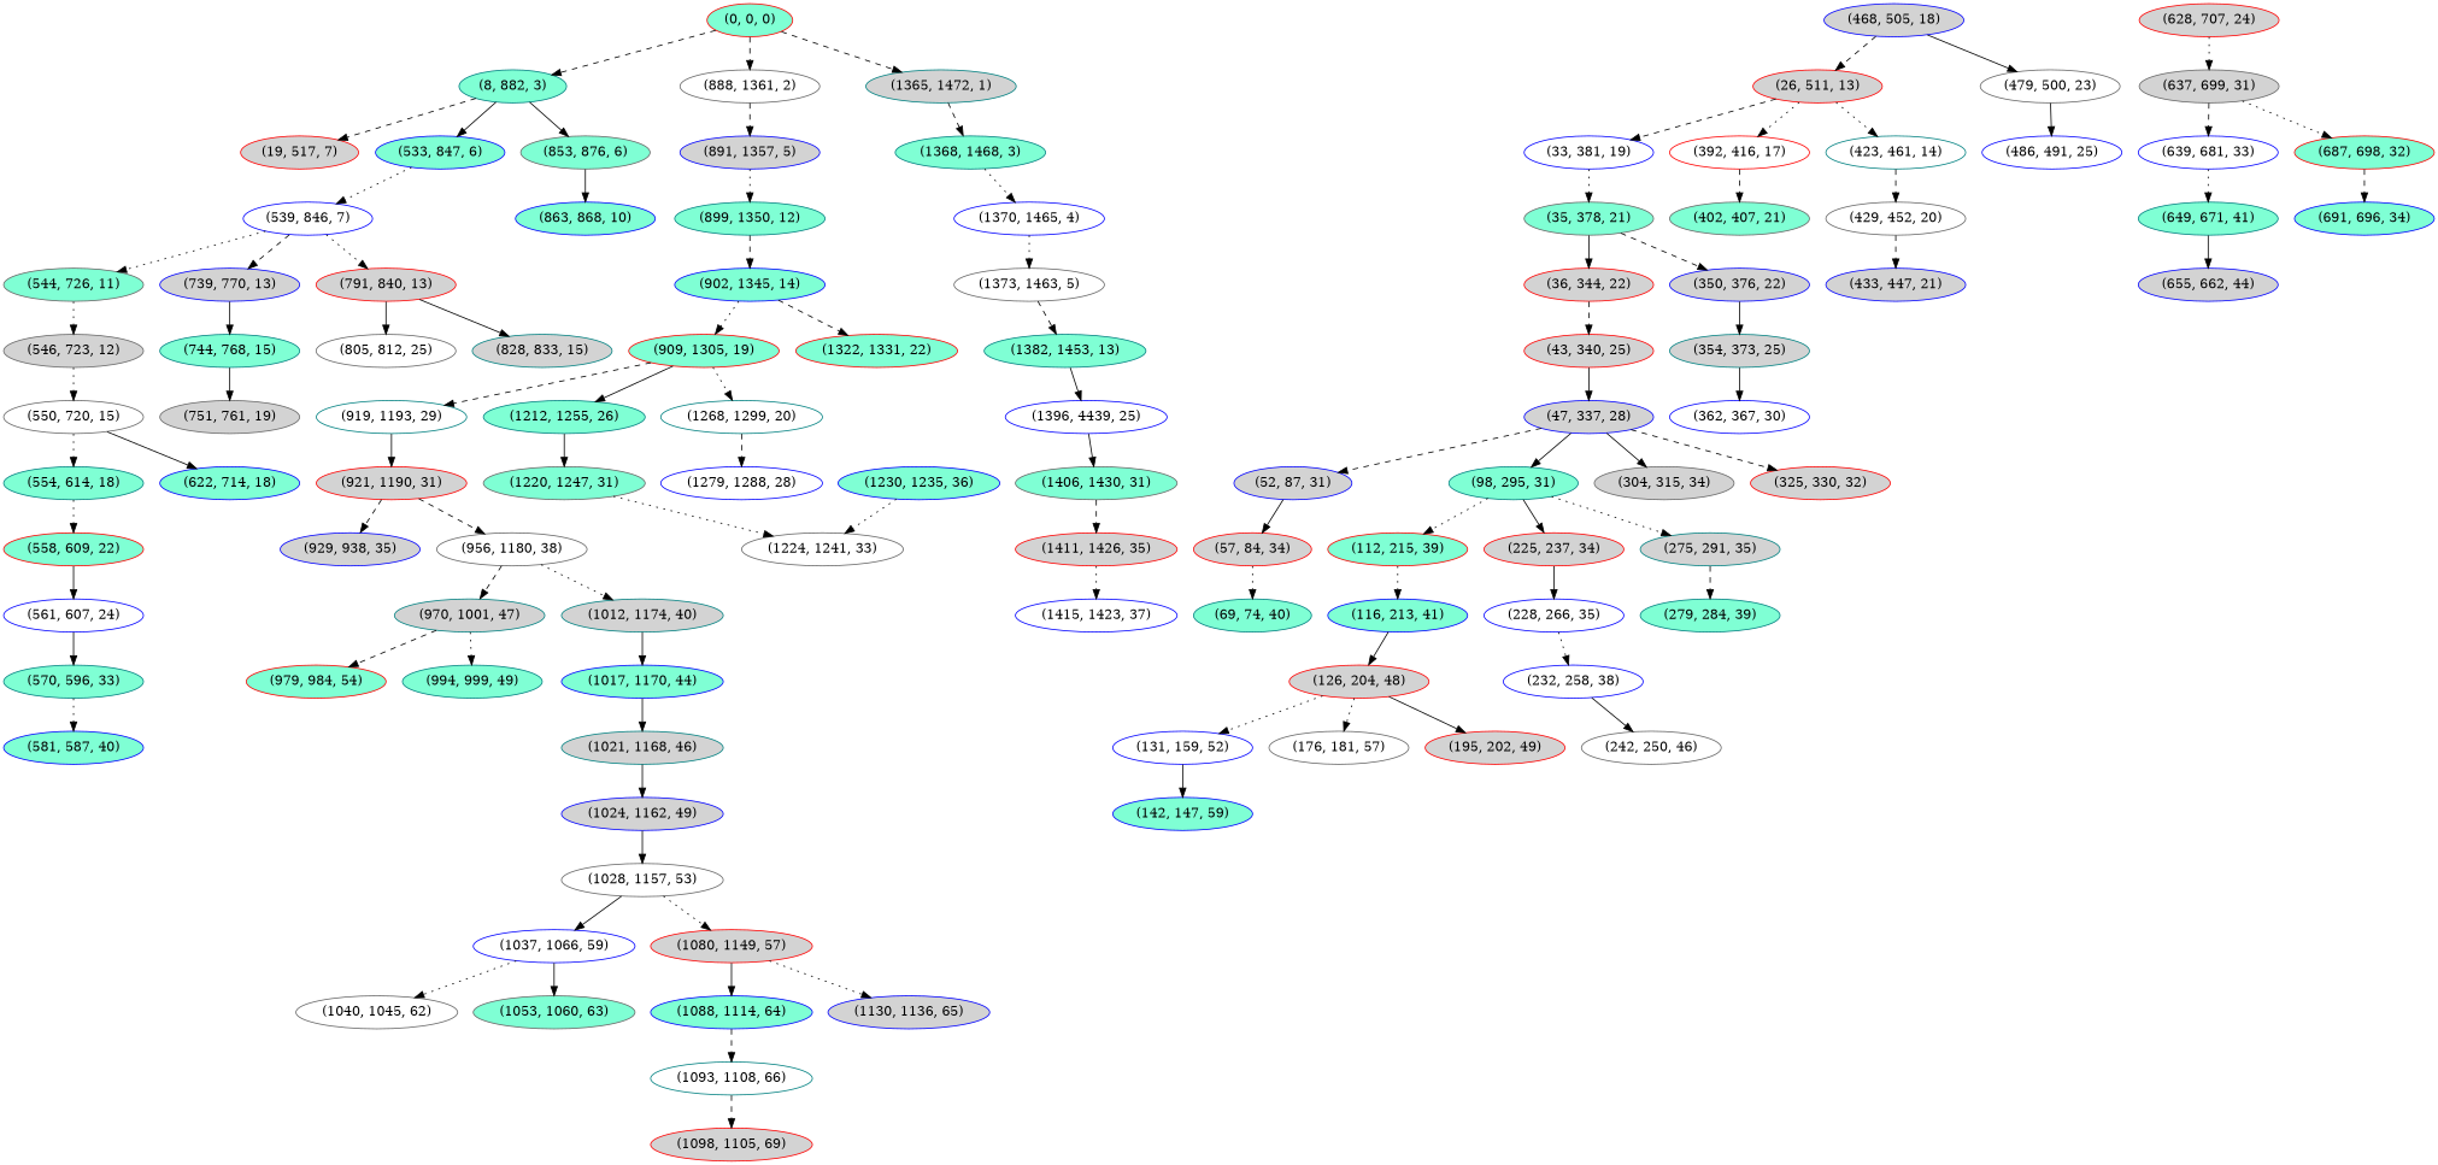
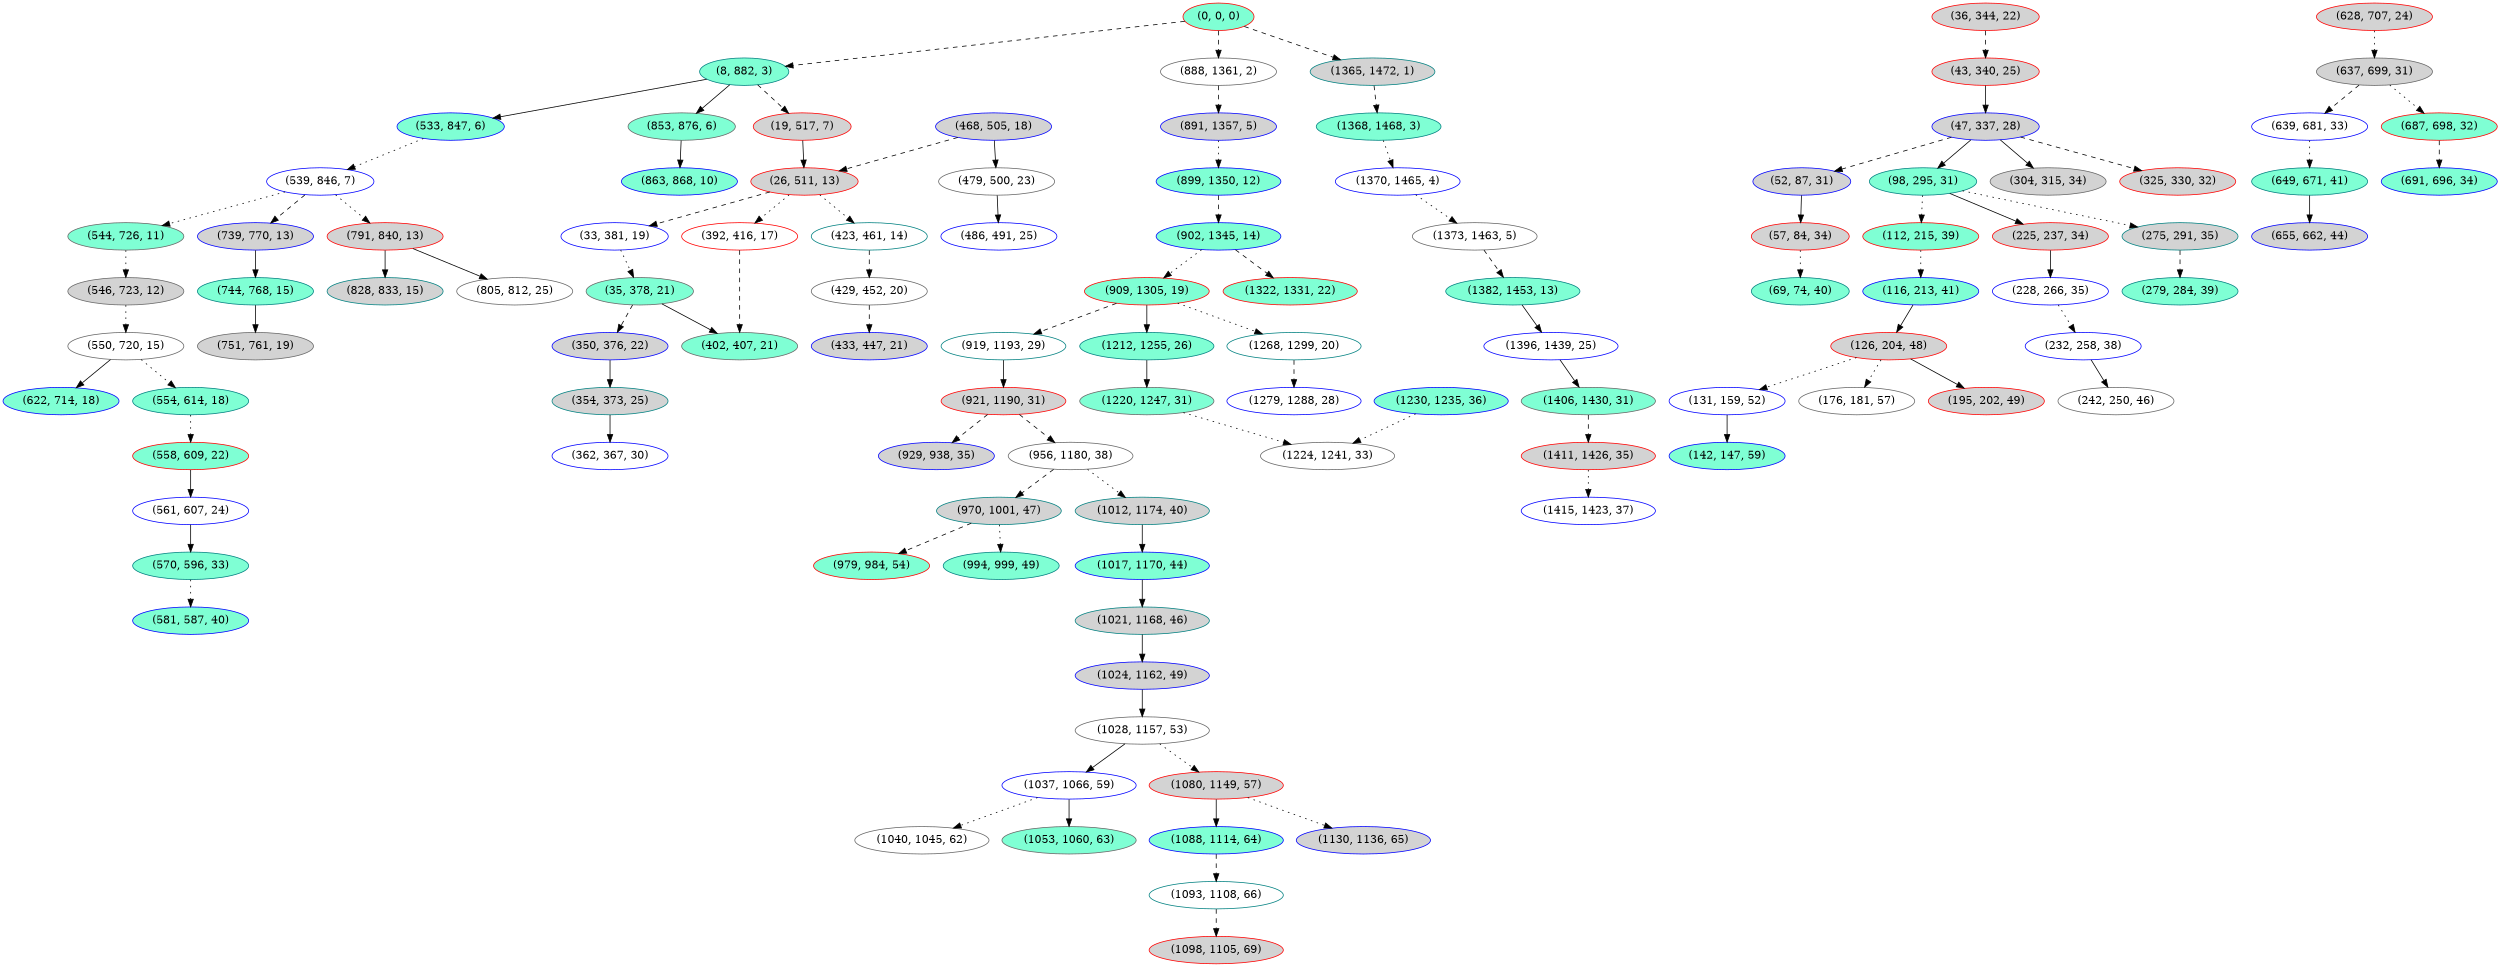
  digraph {
    node [color=blue fillcolor=aquamarine style=filled]
    edge [style=solid]
    "(0, 0, 0)" [color=red]
    "(8, 882, 3)" [color=teal]
    "(888, 1361, 2)" [color=gray40 fillcolor=white]
    "(1365, 1472, 1)" [color=teal fillcolor=lightgrey]
    "(19, 517, 7)" [color=red fillcolor=lightgrey]
    "(533, 847, 6)"
    "(853, 876, 6)" [color=gray40]
    "(891, 1357, 5)" [fillcolor=lightgrey]
    "(1368, 1468, 3)" [color=teal]
    "(26, 511, 13)" [color=red fillcolor=lightgrey]
    "(539, 846, 7)" [fillcolor=white]
    "(863, 868, 10)"
    "(33, 381, 19)" [fillcolor=white]
    "(392, 416, 17)" [color=red fillcolor=white]
    "(423, 461, 14)" [color=teal fillcolor=white]
    "(35, 378, 21)" [color=gray40]
    "(402, 407, 21)" [color=gray40]
    "(429, 452, 20)" [color=gray40 fillcolor=white]
    "(468, 505, 18)" [fillcolor=lightgrey]
    "(479, 500, 23)" [color=gray40 fillcolor=white]
    "(36, 344, 22)" [color=red fillcolor=lightgrey]
    "(350, 376, 22)" [fillcolor=lightgrey]
    "(43, 340, 25)" [color=red fillcolor=lightgrey]
    "(354, 373, 25)" [color=teal fillcolor=lightgrey]
    "(47, 337, 28)" [fillcolor=lightgrey]
    "(52, 87, 31)" [fillcolor=lightgrey]
    "(98, 295, 31)" [color=teal]
    "(304, 315, 34)" [color=gray40 fillcolor=lightgrey]
    "(325, 330, 32)" [color=red fillcolor=lightgrey]
    "(57, 84, 34)" [color=red fillcolor=lightgrey]
    "(112, 215, 39)" [color=red]
    n32 [color=red fillcolor=lightgrey label="(225, 237, 34)"]
    "(275, 291, 35)" [color=teal fillcolor=lightgrey]
    "(69, 74, 40)" [color=teal]
    "(116, 213, 41)"
    "(228, 266, 35)" [fillcolor=white]
    "(279, 284, 39)" [color=teal]
    "(126, 204, 48)" [color=red fillcolor=lightgrey]
    "(131, 159, 52)" [fillcolor=white]
    "(176, 181, 57)" [color=gray40 fillcolor=white]
    "(195, 202, 49)" [color=red fillcolor=lightgrey]
    "(142, 147, 59)"
    "(232, 258, 38)" [fillcolor=white]
    "(242, 250, 46)" [color=gray40 fillcolor=white]
    "(362, 367, 30)" [fillcolor=white]
    "(433, 447, 21)" [fillcolor=lightgrey]
    "(486, 491, 25)" [fillcolor=white]
    "(544, 726, 11)" [color=gray40]
    "(739, 770, 13)" [fillcolor=lightgrey]
    "(791, 840, 13)" [color=red fillcolor=lightgrey]
    "(546, 723, 12)" [color=gray40 fillcolor=lightgrey]
    "(744, 768, 15)" [color=teal]
    "(805, 812, 25)" [color=gray40 fillcolor=white]
    "(828, 833, 15)" [color=teal fillcolor=lightgrey]
    "(550, 720, 15)" [color=gray40 fillcolor=white]
    "(554, 614, 18)" [color=teal]
    "(622, 714, 18)"
    "(558, 609, 22)" [color=red]
    "(561, 607, 24)" [fillcolor=white]
    "(570, 596, 33)" [color=teal]
    "(581, 587, 40)"
    "(628, 707, 24)" [color=red fillcolor=lightgrey]
    "(637, 699, 31)" [color=gray40 fillcolor=lightgrey]
    "(639, 681, 33)" [fillcolor=white]
    "(687, 698, 32)" [color=red]
    "(649, 671, 41)" [color=teal]
    "(691, 696, 34)"
    "(655, 662, 44)" [fillcolor=lightgrey]
    "(751, 761, 19)" [color=gray40 fillcolor=lightgrey]
-   "(899, 1350, 12)" [color=teal]
+   "(899, 1350, 12)"
    "(902, 1345, 14)"
    "(909, 1305, 19)" [color=red]
    "(1322, 1331, 22)" [color=red]
    "(919, 1193, 29)" [color=teal fillcolor=white]
    "(1212, 1255, 26)" [color=teal]
    "(1268, 1299, 20)" [color=teal fillcolor=white]
    "(921, 1190, 31)" [color=red fillcolor=lightgrey]
    "(1220, 1247, 31)" [color=gray40]
    "(1279, 1288, 28)" [fillcolor=white]
    "(929, 938, 35)" [fillcolor=lightgrey]
    "(956, 1180, 38)" [color=gray40 fillcolor=white]
    "(970, 1001, 47)" [color=teal fillcolor=lightgrey]
    "(1012, 1174, 40)" [color=teal fillcolor=lightgrey]
    "(979, 984, 54)" [color=red]
    "(994, 999, 49)" [color=teal]
    "(1017, 1170, 44)"
    "(1021, 1168, 46)" [color=teal fillcolor=lightgrey]
    "(1024, 1162, 49)" [fillcolor=lightgrey]
    "(1028, 1157, 53)" [color=gray40 fillcolor=white]
    "(1037, 1066, 59)" [fillcolor=white]
    "(1080, 1149, 57)" [color=red fillcolor=lightgrey]
    "(1040, 1045, 62)" [color=gray40 fillcolor=white]
    "(1053, 1060, 63)" [color=gray40]
    "(1088, 1114, 64)"
    "(1130, 1136, 65)" [fillcolor=lightgrey]
    "(1093, 1108, 66)" [color=teal fillcolor=white]
    "(1098, 1105, 69)" [color=red fillcolor=lightgrey]
    "(1224, 1241, 33)" [color=gray40 fillcolor=white]
    "(1230, 1235, 36)"
    "(1370, 1465, 4)" [fillcolor=white]
    "(1373, 1463, 5)" [color=gray40 fillcolor=white]
    "(1382, 1453, 13)" [color=teal]
-   "(1396, 1439, 25)" [fillcolor=white label="(1396, 4439, 25)"]
+   "(1396, 1439, 25)" [fillcolor=white]
    "(1406, 1430, 31)" [color=gray40]
    "(1411, 1426, 35)" [color=red fillcolor=lightgrey]
    "(1415, 1423, 37)" [fillcolor=white]
    "(0, 0, 0)" -> "(8, 882, 3)" [style=dashed]
    "(0, 0, 0)" -> "(888, 1361, 2)" [style=dashed]
    "(0, 0, 0)" -> "(1365, 1472, 1)" [style=dashed]
    "(8, 882, 3)" -> "(19, 517, 7)" [style=dashed]
    "(8, 882, 3)" -> "(533, 847, 6)"
    "(8, 882, 3)" -> "(853, 876, 6)"
    "(888, 1361, 2)" -> "(891, 1357, 5)" [style=dashed]
    "(1365, 1472, 1)" -> "(1368, 1468, 3)" [style=dashed]
+   "(19, 517, 7)" -> "(26, 511, 13)"
    "(533, 847, 6)" -> "(539, 846, 7)" [style=dotted]
    "(853, 876, 6)" -> "(863, 868, 10)"
    "(891, 1357, 5)" -> "(899, 1350, 12)" [style=dotted]
    "(1368, 1468, 3)" -> "(1370, 1465, 4)" [style=dotted]
    "(26, 511, 13)" -> "(33, 381, 19)" [style=dashed]
    "(26, 511, 13)" -> "(392, 416, 17)" [style=dotted]
    "(26, 511, 13)" -> "(423, 461, 14)" [style=dotted]
    "(539, 846, 7)" -> "(544, 726, 11)" [style=dotted]
    "(539, 846, 7)" -> "(739, 770, 13)" [style=dashed]
    "(539, 846, 7)" -> "(791, 840, 13)" [style=dotted]
    "(33, 381, 19)" -> "(35, 378, 21)" [style=dotted]
    "(392, 416, 17)" -> "(402, 407, 21)" [style=dashed]
    "(423, 461, 14)" -> "(429, 452, 20)" [style=dashed]
-   "(35, 378, 21)" -> "(36, 344, 22)"
+   "(35, 378, 21)" -> "(402, 407, 21)"
    "(35, 378, 21)" -> "(350, 376, 22)" [style=dashed]
    "(429, 452, 20)" -> "(433, 447, 21)" [style=dashed]
    "(468, 505, 18)" -> "(26, 511, 13)" [style=dashed]
    "(468, 505, 18)" -> "(479, 500, 23)"
    "(479, 500, 23)" -> "(486, 491, 25)"
    "(36, 344, 22)" -> "(43, 340, 25)" [style=dashed]
    "(350, 376, 22)" -> "(354, 373, 25)"
    "(43, 340, 25)" -> "(47, 337, 28)"
    "(354, 373, 25)" -> "(362, 367, 30)"
    "(47, 337, 28)" -> "(52, 87, 31)" [style=dashed]
    "(47, 337, 28)" -> "(98, 295, 31)"
    "(47, 337, 28)" -> "(304, 315, 34)"
    "(47, 337, 28)" -> "(325, 330, 32)" [style=dashed]
    "(52, 87, 31)" -> "(57, 84, 34)"
    "(98, 295, 31)" -> "(112, 215, 39)" [style=dotted]
    "(98, 295, 31)" -> n32
    "(98, 295, 31)" -> "(275, 291, 35)" [style=dotted]
    "(57, 84, 34)" -> "(69, 74, 40)" [style=dotted]
    "(112, 215, 39)" -> "(116, 213, 41)" [style=dotted]
    n32 -> "(228, 266, 35)"
    "(275, 291, 35)" -> "(279, 284, 39)" [style=dashed]
    "(116, 213, 41)" -> "(126, 204, 48)"
    "(228, 266, 35)" -> "(232, 258, 38)" [style=dotted]
    "(126, 204, 48)" -> "(131, 159, 52)" [style=dotted]
    "(126, 204, 48)" -> "(176, 181, 57)" [style=dotted]
    "(126, 204, 48)" -> "(195, 202, 49)"
    "(131, 159, 52)" -> "(142, 147, 59)"
    "(232, 258, 38)" -> "(242, 250, 46)"
    "(544, 726, 11)" -> "(546, 723, 12)" [style=dotted]
    "(739, 770, 13)" -> "(744, 768, 15)"
    "(791, 840, 13)" -> "(805, 812, 25)"
    "(791, 840, 13)" -> "(828, 833, 15)"
    "(546, 723, 12)" -> "(550, 720, 15)" [style=dotted]
    "(744, 768, 15)" -> "(751, 761, 19)"
    "(550, 720, 15)" -> "(554, 614, 18)" [style=dotted]
    "(550, 720, 15)" -> "(622, 714, 18)"
    "(554, 614, 18)" -> "(558, 609, 22)" [style=dotted]
    "(558, 609, 22)" -> "(561, 607, 24)"
    "(561, 607, 24)" -> "(570, 596, 33)"
    "(570, 596, 33)" -> "(581, 587, 40)" [style=dotted]
    "(628, 707, 24)" -> "(637, 699, 31)" [style=dotted]
    "(637, 699, 31)" -> "(639, 681, 33)" [style=dashed]
    "(637, 699, 31)" -> "(687, 698, 32)" [style=dotted]
    "(639, 681, 33)" -> "(649, 671, 41)" [style=dotted]
    "(687, 698, 32)" -> "(691, 696, 34)" [style=dashed]
    "(649, 671, 41)" -> "(655, 662, 44)"
    "(899, 1350, 12)" -> "(902, 1345, 14)" [style=dashed]
    "(902, 1345, 14)" -> "(909, 1305, 19)" [style=dotted]
    "(902, 1345, 14)" -> "(1322, 1331, 22)" [style=dashed]
    "(909, 1305, 19)" -> "(919, 1193, 29)" [style=dashed]
    "(909, 1305, 19)" -> "(1212, 1255, 26)"
    "(909, 1305, 19)" -> "(1268, 1299, 20)" [style=dotted]
    "(919, 1193, 29)" -> "(921, 1190, 31)"
    "(1212, 1255, 26)" -> "(1220, 1247, 31)"
    "(1268, 1299, 20)" -> "(1279, 1288, 28)" [style=dashed]
    "(921, 1190, 31)" -> "(929, 938, 35)" [style=dashed]
    "(921, 1190, 31)" -> "(956, 1180, 38)" [style=dashed]
    "(1220, 1247, 31)" -> "(1224, 1241, 33)" [style=dotted]
    "(956, 1180, 38)" -> "(970, 1001, 47)" [style=dashed]
    "(956, 1180, 38)" -> "(1012, 1174, 40)" [style=dotted]
    "(970, 1001, 47)" -> "(979, 984, 54)" [style=dashed]
    "(970, 1001, 47)" -> "(994, 999, 49)" [style=dotted]
    "(1012, 1174, 40)" -> "(1017, 1170, 44)"
    "(1017, 1170, 44)" -> "(1021, 1168, 46)"
    "(1021, 1168, 46)" -> "(1024, 1162, 49)"
    "(1024, 1162, 49)" -> "(1028, 1157, 53)"
    "(1028, 1157, 53)" -> "(1037, 1066, 59)"
    "(1028, 1157, 53)" -> "(1080, 1149, 57)" [style=dotted]
    "(1037, 1066, 59)" -> "(1040, 1045, 62)" [style=dotted]
    "(1037, 1066, 59)" -> "(1053, 1060, 63)"
    "(1080, 1149, 57)" -> "(1088, 1114, 64)"
    "(1080, 1149, 57)" -> "(1130, 1136, 65)" [style=dotted]
    "(1088, 1114, 64)" -> "(1093, 1108, 66)" [style=dashed]
    "(1093, 1108, 66)" -> "(1098, 1105, 69)" [style=dashed]
    "(1230, 1235, 36)" -> "(1224, 1241, 33)" [style=dotted]
    "(1370, 1465, 4)" -> "(1373, 1463, 5)" [style=dotted]
    "(1373, 1463, 5)" -> "(1382, 1453, 13)" [style=dashed]
    "(1382, 1453, 13)" -> "(1396, 1439, 25)"
    "(1396, 1439, 25)" -> "(1406, 1430, 31)"
    "(1406, 1430, 31)" -> "(1411, 1426, 35)" [style=dashed]
    "(1411, 1426, 35)" -> "(1415, 1423, 37)" [style=dotted]
  }
